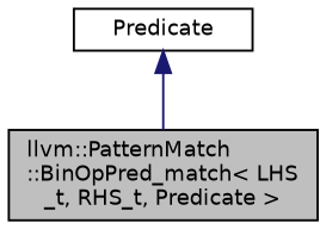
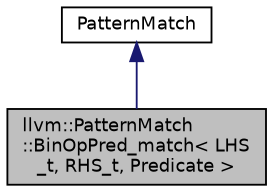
  digraph {
    node [color=black fontname=Helvetica fontsize=10 shape=box]
    n1 [fillcolor=grey75 fontcolor=black height=0.2 label="llvm::PatternMatch\l::BinOpPred_match\< LHS\l_t, RHS_t, Predicate \>" style=filled width=0.4]
-   n2 [height=0.2 label=Predicate width=0.4]
+   n2 [height=0.2 label=PatternMatch width=0.4]
    n2 -> n1 [color=midnightblue dir=back fontname=Helvetica fontsize=10 labelfontname=Helvetica labelfontsize=10 style=solid]
  }
